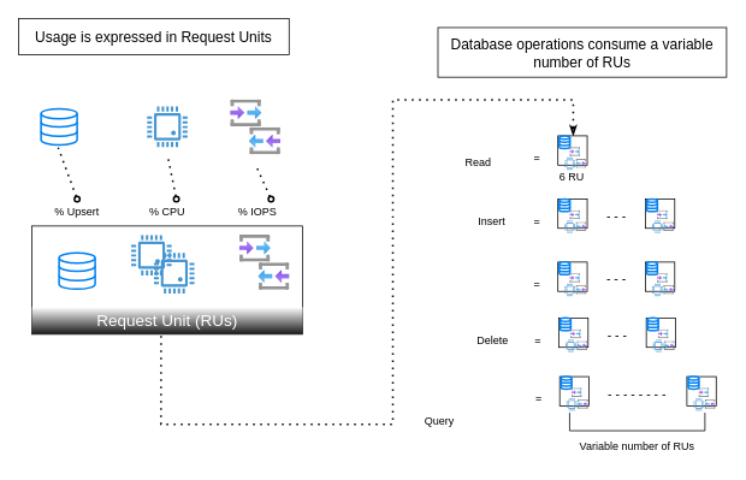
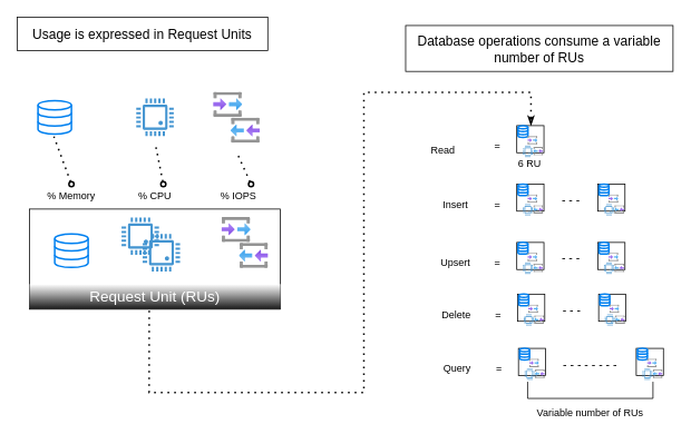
  <mxCell id="0" />
  <mxCell id="1" parent="0" />
  <mxCell id="2" value="Usage is expressed in Request Units" style="text;html=1;align=center;verticalAlign=middle;whiteSpace=wrap;rounded=0;strokeColor=default;fillColor=default;fontSize=16;" vertex="1" parent="1"><mxGeometry x="20" y="20" width="300" height="40" as="geometry" /></mxCell>
  <mxCell id="3" value="Database operations consume a variable number of RUs" style="text;html=1;align=center;verticalAlign=middle;whiteSpace=wrap;rounded=0;strokeColor=default;fillColor=default;fontSize=16;" vertex="1" parent="1"><mxGeometry x="485" y="30" width="320" height="55" as="geometry" /></mxCell>
  <mxCell id="4" value="" style="html=1;verticalLabelPosition=bottom;align=center;labelBackgroundColor=#ffffff;verticalAlign=top;strokeWidth=2;strokeColor=#0080F0;shadow=0;dashed=0;shape=mxgraph.ios7.icons.data;" vertex="1" parent="1"><mxGeometry x="45" y="120" width="40" height="40" as="geometry" /></mxCell>
- <mxCell id="5" value="% Upsert" style="text;html=1;align=center;verticalAlign=middle;whiteSpace=wrap;rounded=0;" vertex="1" parent="1"><mxGeometry x="55" y="220" width="60" height="30" as="geometry" /></mxCell>
+ <mxCell id="5" value="% Memory" style="text;html=1;align=center;verticalAlign=middle;whiteSpace=wrap;rounded=0;" vertex="1" parent="1"><mxGeometry x="55" y="220" width="60" height="30" as="geometry" /></mxCell>
  <mxCell id="6" value="% CPU" style="text;html=1;align=center;verticalAlign=middle;whiteSpace=wrap;rounded=0;" vertex="1" parent="1"><mxGeometry x="155" y="220" width="60" height="30" as="geometry" /></mxCell>
  <mxCell id="7" value="% IOPS" style="text;html=1;align=center;verticalAlign=middle;whiteSpace=wrap;rounded=0;" vertex="1" parent="1"><mxGeometry x="255" y="220" width="60" height="30" as="geometry" /></mxCell>
  <mxCell id="8" value="" style="rounded=0;whiteSpace=wrap;html=1;" vertex="1" parent="1"><mxGeometry x="35" y="250" width="300" height="120" as="geometry" /></mxCell>
  <mxCell id="9" value="" style="html=1;verticalLabelPosition=bottom;align=center;labelBackgroundColor=#ffffff;verticalAlign=top;strokeWidth=2;strokeColor=#0080F0;shadow=0;dashed=0;shape=mxgraph.ios7.icons.data;" vertex="1" parent="1"><mxGeometry x="65" y="280" width="40" height="40" as="geometry" /></mxCell>
  <mxCell id="10" value="&lt;font style=&quot;font-size: 18px;&quot;&gt;Request Unit (RUs)&lt;/font&gt;" style="text;html=1;align=center;verticalAlign=middle;whiteSpace=wrap;rounded=0;fillColor=default;gradientColor=#191919;fontColor=#FFFFFF;" vertex="1" parent="1"><mxGeometry x="35" y="340" width="300" height="30" as="geometry" /></mxCell>
  <mxCell id="11" value="" style="pointerEvents=1;shadow=0;dashed=0;html=1;strokeColor=none;fillColor=#4495D1;labelPosition=center;verticalLabelPosition=bottom;verticalAlign=top;align=center;outlineConnect=0;shape=mxgraph.veeam.cpu;" vertex="1" parent="1"><mxGeometry x="162.6" y="117.6" width="44.8" height="44.8" as="geometry" /></mxCell>
  <mxCell id="12" value="" style="pointerEvents=1;shadow=0;dashed=0;html=1;strokeColor=none;fillColor=#4495D1;labelPosition=center;verticalLabelPosition=bottom;verticalAlign=top;align=center;outlineConnect=0;shape=mxgraph.veeam.cpu;" vertex="1" parent="1"><mxGeometry x="145" y="260" width="44.8" height="44.8" as="geometry" /></mxCell>
  <mxCell id="13" value="" style="pointerEvents=1;shadow=0;dashed=0;html=1;strokeColor=none;fillColor=#4495D1;labelPosition=center;verticalLabelPosition=bottom;verticalAlign=top;align=center;outlineConnect=0;shape=mxgraph.veeam.cpu;" vertex="1" parent="1"><mxGeometry x="170.2" y="280" width="44.8" height="44.8" as="geometry" /></mxCell>
  <mxCell id="14" value="" style="endArrow=none;dashed=1;html=1;dashPattern=1 3;strokeWidth=2;rounded=0;entryX=0.475;entryY=1.075;entryDx=0;entryDy=0;entryPerimeter=0;exitX=0.5;exitY=0;exitDx=0;exitDy=0;startArrow=oval;startFill=0;" edge="1" parent="1" source="5" target="4"><mxGeometry width="50" height="50" relative="1" as="geometry"><mxPoint x="60" y="220" as="sourcePoint" /><mxPoint x="110" y="170" as="targetPoint" /></mxGeometry></mxCell>
  <mxCell id="15" value="" style="endArrow=none;dashed=1;html=1;dashPattern=1 3;strokeWidth=2;rounded=0;startArrow=oval;startFill=0;" edge="1" parent="1"><mxGeometry width="50" height="50" relative="1" as="geometry"><mxPoint x="195" y="220" as="sourcePoint" /><mxPoint x="185" y="170" as="targetPoint" /></mxGeometry></mxCell>
  <mxCell id="16" value="" style="endArrow=none;dashed=1;html=1;dashPattern=1 3;strokeWidth=2;rounded=0;entryX=0.475;entryY=1.075;entryDx=0;entryDy=0;entryPerimeter=0;exitX=0.75;exitY=0;exitDx=0;exitDy=0;startArrow=oval;startFill=0;" edge="1" parent="1" source="7"><mxGeometry width="50" height="50" relative="1" as="geometry"><mxPoint x="304.25" y="240" as="sourcePoint" /><mxPoint x="283.25" y="183" as="targetPoint" /></mxGeometry></mxCell>
  <mxCell id="17" value="" style="endArrow=classicThin;dashed=1;html=1;dashPattern=1 3;strokeWidth=2;rounded=0;exitX=0.477;exitY=1.067;exitDx=0;exitDy=0;exitPerimeter=0;endFill=0;" edge="1" parent="1" source="10"><mxGeometry width="50" height="50" relative="1" as="geometry"><mxPoint x="205" y="450" as="sourcePoint" /><mxPoint x="635" y="150" as="targetPoint" /><Array as="points"><mxPoint x="178" y="470" /><mxPoint x="435" y="470" /><mxPoint x="435" y="110" /><mxPoint x="635" y="110" /></Array></mxGeometry></mxCell>
  <mxCell id="18" value="Read" style="text;html=1;align=center;verticalAlign=middle;whiteSpace=wrap;rounded=0;" vertex="1" parent="1"><mxGeometry x="500" y="165" width="60" height="30" as="geometry" /></mxCell>
  <mxCell id="19" value="=" style="text;html=1;align=center;verticalAlign=middle;whiteSpace=wrap;rounded=0;" vertex="1" parent="1"><mxGeometry x="575" y="160" width="40" height="30" as="geometry" /></mxCell>
  <mxCell id="20" value="" style="image;aspect=fixed;html=1;points=[];align=center;fontSize=12;image=img/lib/azure2/general/Input_Output.svg;" vertex="1" parent="1"><mxGeometry x="255" y="110" width="34.91" height="30" as="geometry" /></mxCell>
  <mxCell id="21" value="" style="image;aspect=fixed;html=1;points=[];align=center;fontSize=12;image=img/lib/azure2/general/Input_Output.svg;rotation=-180;" vertex="1" parent="1"><mxGeometry x="275" y="140" width="34.91" height="30" as="geometry" /></mxCell>
  <mxCell id="22" value="" style="image;aspect=fixed;html=1;points=[];align=center;fontSize=12;image=img/lib/azure2/general/Input_Output.svg;" vertex="1" parent="1"><mxGeometry x="265" y="260" width="34.91" height="30" as="geometry" /></mxCell>
  <mxCell id="23" value="" style="image;aspect=fixed;html=1;points=[];align=center;fontSize=12;image=img/lib/azure2/general/Input_Output.svg;rotation=-180;" vertex="1" parent="1"><mxGeometry x="285" y="290" width="34.91" height="30" as="geometry" /></mxCell>
  <mxCell id="24" value="" style="group" vertex="1" connectable="0" parent="1"><mxGeometry x="618" y="150" width="32.5" height="38.43" as="geometry" /></mxCell>
  <mxCell id="25" value="" style="whiteSpace=wrap;html=1;aspect=fixed;" vertex="1" parent="24"><mxGeometry width="32.5" height="32.5" as="geometry" /></mxCell>
  <mxCell id="26" value="" style="html=1;verticalLabelPosition=bottom;align=center;labelBackgroundColor=#ffffff;verticalAlign=top;strokeWidth=2;strokeColor=#0080F0;shadow=0;dashed=0;shape=mxgraph.ios7.icons.data;" vertex="1" parent="24"><mxGeometry x="1.477" width="11.818" height="13.975" as="geometry" /></mxCell>
  <mxCell id="27" value="" style="group" vertex="1" connectable="0" parent="24"><mxGeometry x="13.295" y="12.878" width="17.727" height="25.007" as="geometry" /></mxCell>
  <mxCell id="28" value="" style="image;aspect=fixed;html=1;points=[];align=center;fontSize=12;image=img/lib/azure2/general/Input_Output.svg;" vertex="1" parent="27"><mxGeometry width="11.818" height="10.158" as="geometry" /></mxCell>
  <mxCell id="29" value="" style="image;aspect=fixed;html=1;points=[];align=center;fontSize=12;image=img/lib/azure2/general/Input_Output.svg;rotation=-180;" vertex="1" parent="27"><mxGeometry x="5.909" y="12.011" width="11.818" height="10.158" as="geometry" /></mxCell>
  <mxCell id="30" value="" style="pointerEvents=1;shadow=0;dashed=0;html=1;strokeColor=none;fillColor=#4495D1;labelPosition=center;verticalLabelPosition=bottom;verticalAlign=top;align=center;outlineConnect=0;shape=mxgraph.veeam.cpu;" vertex="1" parent="27"><mxGeometry x="-5.909" y="11.033" width="11.818" height="13.975" as="geometry" /></mxCell>
  <mxCell id="31" value="6 RU" style="text;html=1;align=center;verticalAlign=middle;whiteSpace=wrap;rounded=0;" vertex="1" parent="1"><mxGeometry x="618" y="190" width="30.75" height="11.57" as="geometry" /></mxCell>
  <mxCell id="32" value="Insert" style="text;html=1;align=center;verticalAlign=middle;whiteSpace=wrap;rounded=0;" vertex="1" parent="1"><mxGeometry x="515" y="230" width="60" height="30" as="geometry" /></mxCell>
  <mxCell id="33" value="=" style="text;html=1;align=center;verticalAlign=middle;whiteSpace=wrap;rounded=0;" vertex="1" parent="1"><mxGeometry x="575" y="230" width="40" height="30" as="geometry" /></mxCell>
  <mxCell id="34" value="" style="group" vertex="1" connectable="0" parent="1"><mxGeometry x="618" y="220" width="32.5" height="38.43" as="geometry" /></mxCell>
  <mxCell id="35" value="" style="whiteSpace=wrap;html=1;aspect=fixed;" vertex="1" parent="34"><mxGeometry width="32.5" height="32.5" as="geometry" /></mxCell>
  <mxCell id="36" value="" style="html=1;verticalLabelPosition=bottom;align=center;labelBackgroundColor=#ffffff;verticalAlign=top;strokeWidth=2;strokeColor=#0080F0;shadow=0;dashed=0;shape=mxgraph.ios7.icons.data;" vertex="1" parent="34"><mxGeometry x="1.477" width="11.818" height="13.975" as="geometry" /></mxCell>
  <mxCell id="37" value="" style="group" vertex="1" connectable="0" parent="34"><mxGeometry x="13.295" y="12.878" width="17.727" height="25.007" as="geometry" /></mxCell>
  <mxCell id="38" value="" style="image;aspect=fixed;html=1;points=[];align=center;fontSize=12;image=img/lib/azure2/general/Input_Output.svg;" vertex="1" parent="37"><mxGeometry width="11.818" height="10.158" as="geometry" /></mxCell>
  <mxCell id="39" value="" style="image;aspect=fixed;html=1;points=[];align=center;fontSize=12;image=img/lib/azure2/general/Input_Output.svg;rotation=-180;" vertex="1" parent="37"><mxGeometry x="5.909" y="12.011" width="11.818" height="10.158" as="geometry" /></mxCell>
  <mxCell id="40" value="" style="pointerEvents=1;shadow=0;dashed=0;html=1;strokeColor=none;fillColor=#4495D1;labelPosition=center;verticalLabelPosition=bottom;verticalAlign=top;align=center;outlineConnect=0;shape=mxgraph.veeam.cpu;" vertex="1" parent="37"><mxGeometry x="-5.909" y="11.033" width="11.818" height="13.975" as="geometry" /></mxCell>
  <mxCell id="41" value="" style="group" vertex="1" connectable="0" parent="1"><mxGeometry x="715" y="220" width="32.5" height="38.43" as="geometry" /></mxCell>
  <mxCell id="42" value="" style="whiteSpace=wrap;html=1;aspect=fixed;" vertex="1" parent="41"><mxGeometry width="32.5" height="32.5" as="geometry" /></mxCell>
  <mxCell id="43" value="" style="html=1;verticalLabelPosition=bottom;align=center;labelBackgroundColor=#ffffff;verticalAlign=top;strokeWidth=2;strokeColor=#0080F0;shadow=0;dashed=0;shape=mxgraph.ios7.icons.data;" vertex="1" parent="41"><mxGeometry x="1.477" width="11.818" height="13.975" as="geometry" /></mxCell>
  <mxCell id="44" value="" style="group" vertex="1" connectable="0" parent="41"><mxGeometry x="13.295" y="12.878" width="17.727" height="25.007" as="geometry" /></mxCell>
  <mxCell id="45" value="" style="image;aspect=fixed;html=1;points=[];align=center;fontSize=12;image=img/lib/azure2/general/Input_Output.svg;" vertex="1" parent="44"><mxGeometry width="11.818" height="10.158" as="geometry" /></mxCell>
  <mxCell id="46" value="" style="image;aspect=fixed;html=1;points=[];align=center;fontSize=12;image=img/lib/azure2/general/Input_Output.svg;rotation=-180;" vertex="1" parent="44"><mxGeometry x="5.909" y="12.011" width="11.818" height="10.158" as="geometry" /></mxCell>
  <mxCell id="47" value="" style="pointerEvents=1;shadow=0;dashed=0;html=1;strokeColor=none;fillColor=#4495D1;labelPosition=center;verticalLabelPosition=bottom;verticalAlign=top;align=center;outlineConnect=0;shape=mxgraph.veeam.cpu;" vertex="1" parent="44"><mxGeometry x="-5.909" y="11.033" width="11.818" height="13.975" as="geometry" /></mxCell>
  <mxCell id="48" value="&lt;font style=&quot;font-size: 14px;&quot;&gt;- - -&lt;/font&gt;" style="text;html=1;align=center;verticalAlign=middle;whiteSpace=wrap;rounded=0;" vertex="1" parent="1"><mxGeometry x="665" y="226.33" width="35.5" height="25.78" as="geometry" /></mxCell>
+ <mxCell id="49" value="Upsert" style="text;html=1;align=center;verticalAlign=middle;whiteSpace=wrap;rounded=0;" vertex="1" parent="1"><mxGeometry x="515" y="300" width="60" height="30" as="geometry" /></mxCell>
  <mxCell id="50" value="=" style="text;html=1;align=center;verticalAlign=middle;whiteSpace=wrap;rounded=0;" vertex="1" parent="1"><mxGeometry x="575" y="300" width="40" height="30" as="geometry" /></mxCell>
  <mxCell id="51" value="" style="group" vertex="1" connectable="0" parent="1"><mxGeometry x="618" y="290" width="32.5" height="38.43" as="geometry" /></mxCell>
  <mxCell id="52" value="" style="whiteSpace=wrap;html=1;aspect=fixed;" vertex="1" parent="51"><mxGeometry width="32.5" height="32.5" as="geometry" /></mxCell>
  <mxCell id="53" value="" style="html=1;verticalLabelPosition=bottom;align=center;labelBackgroundColor=#ffffff;verticalAlign=top;strokeWidth=2;strokeColor=#0080F0;shadow=0;dashed=0;shape=mxgraph.ios7.icons.data;" vertex="1" parent="51"><mxGeometry x="1.477" width="11.818" height="13.975" as="geometry" /></mxCell>
  <mxCell id="54" value="" style="group" vertex="1" connectable="0" parent="51"><mxGeometry x="13.295" y="12.878" width="17.727" height="25.007" as="geometry" /></mxCell>
  <mxCell id="55" value="" style="image;aspect=fixed;html=1;points=[];align=center;fontSize=12;image=img/lib/azure2/general/Input_Output.svg;" vertex="1" parent="54"><mxGeometry width="11.818" height="10.158" as="geometry" /></mxCell>
  <mxCell id="56" value="" style="image;aspect=fixed;html=1;points=[];align=center;fontSize=12;image=img/lib/azure2/general/Input_Output.svg;rotation=-180;" vertex="1" parent="54"><mxGeometry x="5.909" y="12.011" width="11.818" height="10.158" as="geometry" /></mxCell>
  <mxCell id="57" value="" style="pointerEvents=1;shadow=0;dashed=0;html=1;strokeColor=none;fillColor=#4495D1;labelPosition=center;verticalLabelPosition=bottom;verticalAlign=top;align=center;outlineConnect=0;shape=mxgraph.veeam.cpu;" vertex="1" parent="54"><mxGeometry x="-5.909" y="11.033" width="11.818" height="13.975" as="geometry" /></mxCell>
  <mxCell id="58" value="" style="group" vertex="1" connectable="0" parent="1"><mxGeometry x="715" y="290" width="32.5" height="38.43" as="geometry" /></mxCell>
  <mxCell id="59" value="" style="whiteSpace=wrap;html=1;aspect=fixed;" vertex="1" parent="58"><mxGeometry width="32.5" height="32.5" as="geometry" /></mxCell>
  <mxCell id="60" value="" style="html=1;verticalLabelPosition=bottom;align=center;labelBackgroundColor=#ffffff;verticalAlign=top;strokeWidth=2;strokeColor=#0080F0;shadow=0;dashed=0;shape=mxgraph.ios7.icons.data;" vertex="1" parent="58"><mxGeometry x="1.477" width="11.818" height="13.975" as="geometry" /></mxCell>
  <mxCell id="61" value="" style="group" vertex="1" connectable="0" parent="58"><mxGeometry x="13.295" y="12.878" width="17.727" height="25.007" as="geometry" /></mxCell>
  <mxCell id="62" value="" style="image;aspect=fixed;html=1;points=[];align=center;fontSize=12;image=img/lib/azure2/general/Input_Output.svg;" vertex="1" parent="61"><mxGeometry width="11.818" height="10.158" as="geometry" /></mxCell>
  <mxCell id="63" value="" style="image;aspect=fixed;html=1;points=[];align=center;fontSize=12;image=img/lib/azure2/general/Input_Output.svg;rotation=-180;" vertex="1" parent="61"><mxGeometry x="5.909" y="12.011" width="11.818" height="10.158" as="geometry" /></mxCell>
  <mxCell id="64" value="" style="pointerEvents=1;shadow=0;dashed=0;html=1;strokeColor=none;fillColor=#4495D1;labelPosition=center;verticalLabelPosition=bottom;verticalAlign=top;align=center;outlineConnect=0;shape=mxgraph.veeam.cpu;" vertex="1" parent="61"><mxGeometry x="-5.909" y="11.033" width="11.818" height="13.975" as="geometry" /></mxCell>
  <mxCell id="65" value="&lt;font style=&quot;font-size: 14px;&quot;&gt;- - -&lt;/font&gt;" style="text;html=1;align=center;verticalAlign=middle;whiteSpace=wrap;rounded=0;" vertex="1" parent="1"><mxGeometry x="665" y="296.33" width="35.5" height="25.78" as="geometry" /></mxCell>
  <mxCell id="66" value="Delete" style="text;html=1;align=center;verticalAlign=middle;whiteSpace=wrap;rounded=0;" vertex="1" parent="1"><mxGeometry x="516" y="362" width="60" height="30" as="geometry" /></mxCell>
  <mxCell id="67" value="=" style="text;html=1;align=center;verticalAlign=middle;whiteSpace=wrap;rounded=0;" vertex="1" parent="1"><mxGeometry x="576" y="362" width="40" height="30" as="geometry" /></mxCell>
  <mxCell id="68" value="" style="group" vertex="1" connectable="0" parent="1"><mxGeometry x="619" y="352" width="32.5" height="38.43" as="geometry" /></mxCell>
  <mxCell id="69" value="" style="whiteSpace=wrap;html=1;aspect=fixed;" vertex="1" parent="68"><mxGeometry width="32.5" height="32.5" as="geometry" /></mxCell>
  <mxCell id="70" value="" style="html=1;verticalLabelPosition=bottom;align=center;labelBackgroundColor=#ffffff;verticalAlign=top;strokeWidth=2;strokeColor=#0080F0;shadow=0;dashed=0;shape=mxgraph.ios7.icons.data;" vertex="1" parent="68"><mxGeometry x="1.477" width="11.818" height="13.975" as="geometry" /></mxCell>
  <mxCell id="71" value="" style="group" vertex="1" connectable="0" parent="68"><mxGeometry x="13.295" y="12.878" width="17.727" height="25.007" as="geometry" /></mxCell>
  <mxCell id="72" value="" style="image;aspect=fixed;html=1;points=[];align=center;fontSize=12;image=img/lib/azure2/general/Input_Output.svg;" vertex="1" parent="71"><mxGeometry width="11.818" height="10.158" as="geometry" /></mxCell>
  <mxCell id="73" value="" style="image;aspect=fixed;html=1;points=[];align=center;fontSize=12;image=img/lib/azure2/general/Input_Output.svg;rotation=-180;" vertex="1" parent="71"><mxGeometry x="5.909" y="12.011" width="11.818" height="10.158" as="geometry" /></mxCell>
  <mxCell id="74" value="" style="pointerEvents=1;shadow=0;dashed=0;html=1;strokeColor=none;fillColor=#4495D1;labelPosition=center;verticalLabelPosition=bottom;verticalAlign=top;align=center;outlineConnect=0;shape=mxgraph.veeam.cpu;" vertex="1" parent="71"><mxGeometry x="-5.909" y="11.033" width="11.818" height="13.975" as="geometry" /></mxCell>
  <mxCell id="75" value="" style="group" vertex="1" connectable="0" parent="1"><mxGeometry x="716" y="352" width="32.5" height="38.43" as="geometry" /></mxCell>
  <mxCell id="76" value="" style="whiteSpace=wrap;html=1;aspect=fixed;" vertex="1" parent="75"><mxGeometry width="32.5" height="32.5" as="geometry" /></mxCell>
  <mxCell id="77" value="" style="html=1;verticalLabelPosition=bottom;align=center;labelBackgroundColor=#ffffff;verticalAlign=top;strokeWidth=2;strokeColor=#0080F0;shadow=0;dashed=0;shape=mxgraph.ios7.icons.data;" vertex="1" parent="75"><mxGeometry x="1.477" width="11.818" height="13.975" as="geometry" /></mxCell>
  <mxCell id="78" value="" style="group" vertex="1" connectable="0" parent="75"><mxGeometry x="13.295" y="12.878" width="17.727" height="25.007" as="geometry" /></mxCell>
  <mxCell id="79" value="" style="image;aspect=fixed;html=1;points=[];align=center;fontSize=12;image=img/lib/azure2/general/Input_Output.svg;" vertex="1" parent="78"><mxGeometry width="11.818" height="10.158" as="geometry" /></mxCell>
  <mxCell id="80" value="" style="image;aspect=fixed;html=1;points=[];align=center;fontSize=12;image=img/lib/azure2/general/Input_Output.svg;rotation=-180;" vertex="1" parent="78"><mxGeometry x="5.909" y="12.011" width="11.818" height="10.158" as="geometry" /></mxCell>
  <mxCell id="81" value="" style="pointerEvents=1;shadow=0;dashed=0;html=1;strokeColor=none;fillColor=#4495D1;labelPosition=center;verticalLabelPosition=bottom;verticalAlign=top;align=center;outlineConnect=0;shape=mxgraph.veeam.cpu;" vertex="1" parent="78"><mxGeometry x="-5.909" y="11.033" width="11.818" height="13.975" as="geometry" /></mxCell>
  <mxCell id="82" value="&lt;font style=&quot;font-size: 14px;&quot;&gt;- - -&lt;/font&gt;" style="text;html=1;align=center;verticalAlign=middle;whiteSpace=wrap;rounded=0;" vertex="1" parent="1"><mxGeometry x="666" y="358.33" width="35.5" height="25.78" as="geometry" /></mxCell>
- <mxCell id="83" value="Query" style="text;html=1;align=center;verticalAlign=middle;whiteSpace=wrap;rounded=0;" vertex="1" parent="1"><mxGeometry x="457" y="452" width="60" height="30" as="geometry" /></mxCell>
+ <mxCell id="83" value="Query" style="text;html=1;align=center;verticalAlign=middle;whiteSpace=wrap;rounded=0;" vertex="1" parent="1"><mxGeometry x="517" y="427" width="60" height="30" as="geometry" /></mxCell>
  <mxCell id="84" value="=" style="text;html=1;align=center;verticalAlign=middle;whiteSpace=wrap;rounded=0;" vertex="1" parent="1"><mxGeometry x="577" y="427" width="40" height="30" as="geometry" /></mxCell>
  <mxCell id="85" value="" style="group" vertex="1" connectable="0" parent="1"><mxGeometry x="620" y="417" width="32.5" height="38.43" as="geometry" /></mxCell>
  <mxCell id="86" value="" style="whiteSpace=wrap;html=1;aspect=fixed;" vertex="1" parent="85"><mxGeometry width="32.5" height="32.5" as="geometry" /></mxCell>
  <mxCell id="87" value="" style="html=1;verticalLabelPosition=bottom;align=center;labelBackgroundColor=#ffffff;verticalAlign=top;strokeWidth=2;strokeColor=#0080F0;shadow=0;dashed=0;shape=mxgraph.ios7.icons.data;" vertex="1" parent="85"><mxGeometry x="1.477" width="11.818" height="13.975" as="geometry" /></mxCell>
  <mxCell id="88" value="" style="group" vertex="1" connectable="0" parent="85"><mxGeometry x="13.295" y="12.878" width="17.727" height="25.007" as="geometry" /></mxCell>
  <mxCell id="89" value="" style="image;aspect=fixed;html=1;points=[];align=center;fontSize=12;image=img/lib/azure2/general/Input_Output.svg;" vertex="1" parent="88"><mxGeometry width="11.818" height="10.158" as="geometry" /></mxCell>
  <mxCell id="90" value="" style="image;aspect=fixed;html=1;points=[];align=center;fontSize=12;image=img/lib/azure2/general/Input_Output.svg;rotation=-180;" vertex="1" parent="88"><mxGeometry x="5.909" y="12.011" width="11.818" height="10.158" as="geometry" /></mxCell>
  <mxCell id="91" value="" style="pointerEvents=1;shadow=0;dashed=0;html=1;strokeColor=none;fillColor=#4495D1;labelPosition=center;verticalLabelPosition=bottom;verticalAlign=top;align=center;outlineConnect=0;shape=mxgraph.veeam.cpu;" vertex="1" parent="88"><mxGeometry x="-5.909" y="11.033" width="11.818" height="13.975" as="geometry" /></mxCell>
  <mxCell id="92" value="" style="group" vertex="1" connectable="0" parent="1"><mxGeometry x="761" y="417" width="32.5" height="38.43" as="geometry" /></mxCell>
  <mxCell id="93" value="" style="whiteSpace=wrap;html=1;aspect=fixed;" vertex="1" parent="92"><mxGeometry width="32.5" height="32.5" as="geometry" /></mxCell>
  <mxCell id="94" value="" style="html=1;verticalLabelPosition=bottom;align=center;labelBackgroundColor=#ffffff;verticalAlign=top;strokeWidth=2;strokeColor=#0080F0;shadow=0;dashed=0;shape=mxgraph.ios7.icons.data;" vertex="1" parent="92"><mxGeometry x="1.477" width="11.818" height="13.975" as="geometry" /></mxCell>
  <mxCell id="95" value="" style="group" vertex="1" connectable="0" parent="92"><mxGeometry x="13.295" y="12.878" width="17.727" height="25.007" as="geometry" /></mxCell>
  <mxCell id="96" value="" style="image;aspect=fixed;html=1;points=[];align=center;fontSize=12;image=img/lib/azure2/general/Input_Output.svg;" vertex="1" parent="95"><mxGeometry width="11.818" height="10.158" as="geometry" /></mxCell>
  <mxCell id="97" value="" style="image;aspect=fixed;html=1;points=[];align=center;fontSize=12;image=img/lib/azure2/general/Input_Output.svg;rotation=-180;" vertex="1" parent="95"><mxGeometry x="5.909" y="12.011" width="11.818" height="10.158" as="geometry" /></mxCell>
  <mxCell id="98" value="" style="pointerEvents=1;shadow=0;dashed=0;html=1;strokeColor=none;fillColor=#4495D1;labelPosition=center;verticalLabelPosition=bottom;verticalAlign=top;align=center;outlineConnect=0;shape=mxgraph.veeam.cpu;" vertex="1" parent="95"><mxGeometry x="-5.909" y="11.033" width="11.818" height="13.975" as="geometry" /></mxCell>
  <mxCell id="99" value="&lt;font style=&quot;font-size: 14px;&quot;&gt;- - - - - - - -&lt;/font&gt;" style="text;html=1;align=center;verticalAlign=middle;whiteSpace=wrap;rounded=0;" vertex="1" parent="1"><mxGeometry x="667" y="423.33" width="78" height="25.78" as="geometry" /></mxCell>
  <mxCell id="100" value="" style="endArrow=none;html=1;rounded=0;" edge="1" parent="1"><mxGeometry width="50" height="50" relative="1" as="geometry"><mxPoint x="631" y="457" as="sourcePoint" /><mxPoint x="781" y="457" as="targetPoint" /><Array as="points"><mxPoint x="631" y="477" /><mxPoint x="781" y="477" /></Array></mxGeometry></mxCell>
  <mxCell id="101" value="Variable number of RUs" style="text;html=1;align=center;verticalAlign=middle;whiteSpace=wrap;rounded=0;" vertex="1" parent="1"><mxGeometry x="631" y="480" width="150" height="30" as="geometry" /></mxCell>
